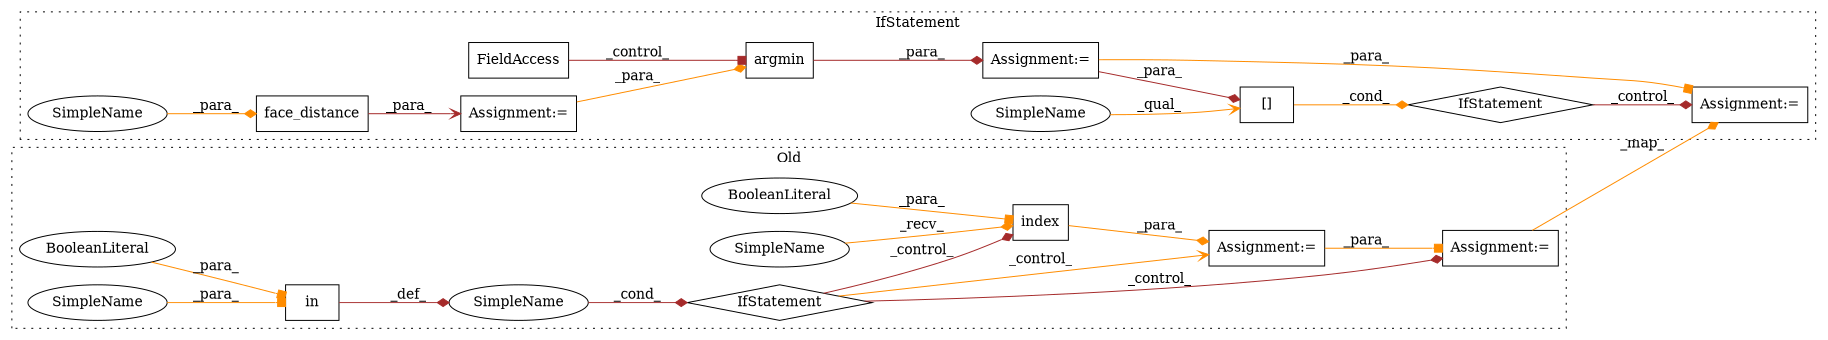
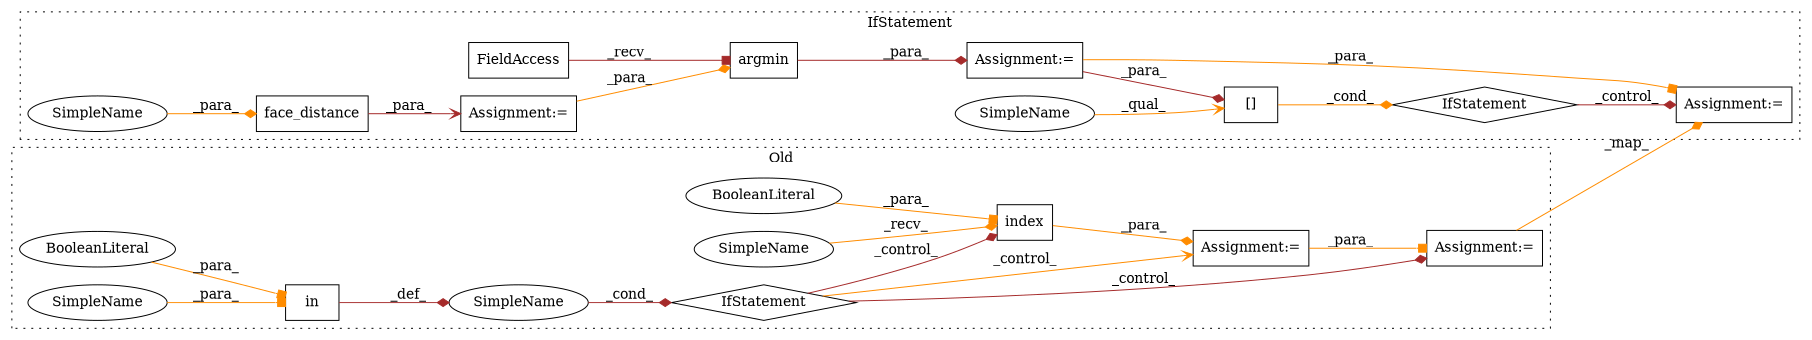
  digraph {
    rankdir=LR
    node [a=7 l=1 s=1585 shape=box]
    edge [arrowhead=diamond color=darkorange]
    n1 [a=32 l="6,1" label=index s="1638,1648"]
    n2 [label="Assignment:=" s=1629]
    n3 [a=42 label=SimpleName shape=ellipse l="" s=""]
    n4 [a=25 l="10,2" label=IfStatement s="1575,1600" shape=diamond]
    n5 [a=105 l=15 label=in]
    n6 [a=9 l=4 label=BooleanLiteral shape=ellipse]
    n7 [a=9 l=4 label=BooleanLiteral s=1644 shape=ellipse]
    n8 [label="Assignment:=" s=1663]
    n9 [a=42 l=7 label=SimpleName s=1630 shape=ellipse]
    n10 [a=42 l=7 label=SimpleName s=1593 shape=ellipse]
    n11 [a=25 l="4,2" label=IfStatement s="1754,1783" shape=diamond]
    n12 [label="Assignment:=" s=1717]
    n13 [label="Assignment:=" s=1626]
    n14 [a=32 l="7,1" label=argmin s="1724,1745"]
    n15 [a=2 l="8,1" label="[]" s="1758,1782"]
    n16 [a=32 l="14,1" label=face_distance s="1644,1692"]
    n17 [a=22 l=5 label=FieldAccess s=1718]
    n18 [label="Assignment:=" s=1799]
    n19 [a=42 l=13 label=SimpleName s=1679 shape=ellipse]
    n20 [a=42 l=7 label=SimpleName s=1758 shape=ellipse]
    subgraph cluster_1 {
      label=Old
      style=dotted
      n1
      n2
      n3
      n4
      n5
      n6
      n7
      n8
      n9
      n10
    }
    subgraph cluster_2 {
      label=IfStatement
      style=dotted
      n11
      n12
      n13
      n14
      n15
      n16
      n17
      n18
      n19
      n20
    }
    n1 -> n2 [label=_para_]
    n2 -> n8 [arrowhead=box label=_para_]
    n3 -> n4 [color=brown label=_cond_]
    n4 -> n1 [color=brown label=_control_]
    n4 -> n2 [arrowhead=vee label=_control_]
    n4 -> n8 [color=brown label=_control_]
    n5 -> n3 [color=brown label=_def_]
    n6 -> n5 [arrowhead=box label=_para_]
    n7 -> n1 [arrowhead=box label=_para_]
    n8 -> n18 [label=_map_]
    n9 -> n1 [label=_recv_]
    n10 -> n5 [arrowhead=box label=_para_]
    n11 -> n18 [color=brown label=_control_]
    n12 -> n15 [color=brown label=_para_]
    n12 -> n18 [arrowhead=box label=_para_]
    n13 -> n14 [label=_para_]
    n14 -> n12 [color=brown label=_para_]
    n15 -> n11 [label=_cond_]
    n16 -> n13 [arrowhead=vee color=brown label=_para_]
-   n17 -> n14 [arrowhead=box color=brown label=_control_]
+   n17 -> n14 [arrowhead=box color=brown label=_recv_]
    n19 -> n16 [label=_para_]
    n20 -> n15 [arrowhead=vee label=_qual_]
  }
